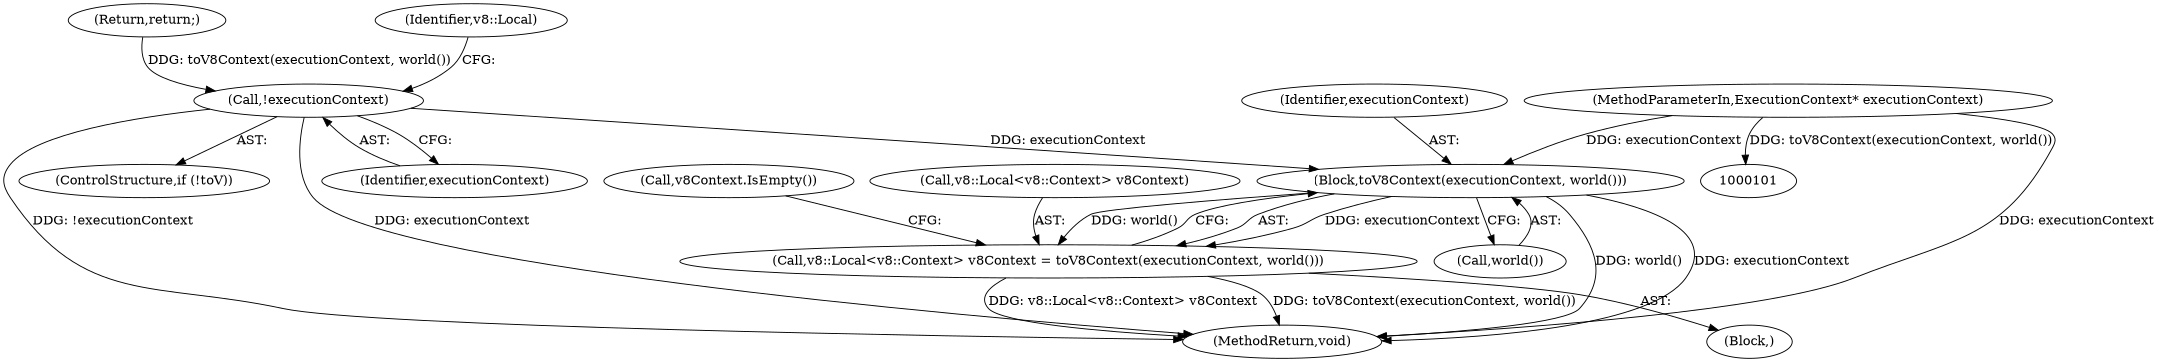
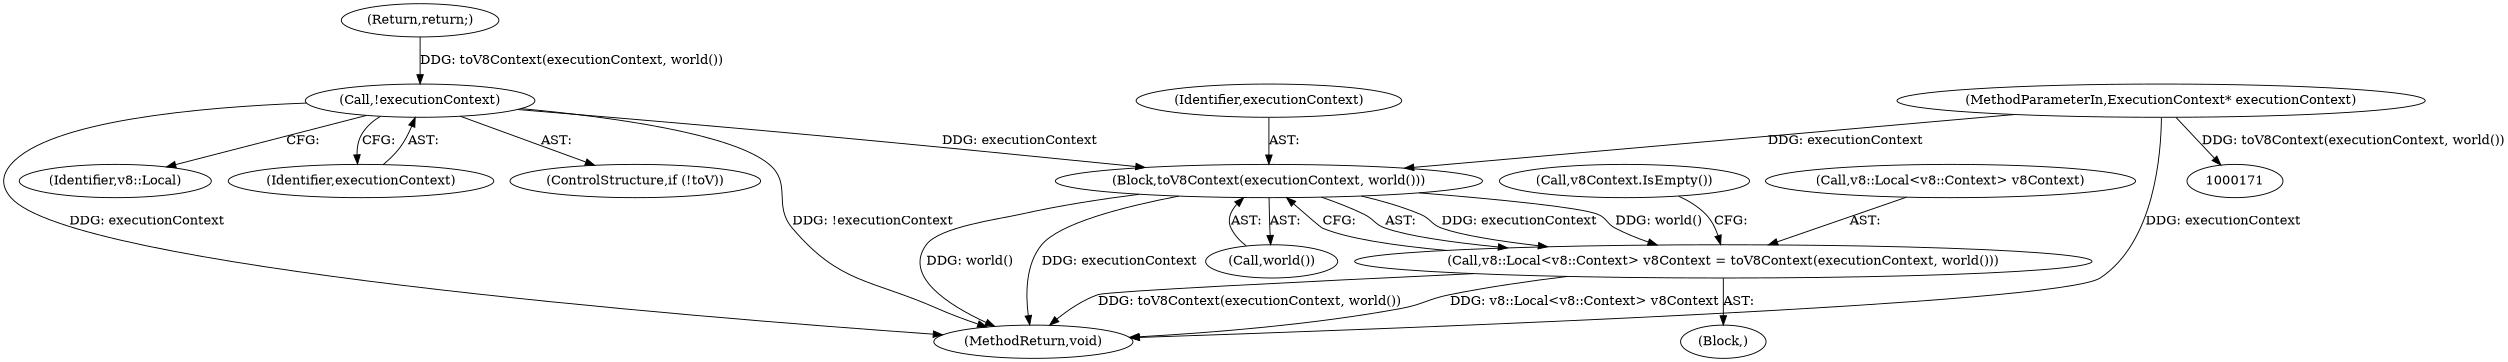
  digraph {
    n1 [label="(Block,toV8Context(executionContext, world()))"]
    n2 [label="(Call,v8::Local<v8::Context> v8Context = toV8Context(executionContext, world()))"]
    n3 [label="(MethodReturn,void)"]
    n4 [label="(Call,world())"]
    n5 [label="(Block,)"]
    n6 [label="(Call,!executionContext)"]
    n7 [label="(ControlStructure,if (!toV))"]
    n8 [label="(Identifier,executionContext)"]
    n9 [label="(MethodParameterIn,ExecutionContext* executionContext)"]
-   1000101
+   1000101 [label=1000171]
    n11 [label="(Call,v8Context.IsEmpty())"]
    n12 [label="(Return,return;)"]
    n13 [label="(Call,v8::Local<v8::Context> v8Context)"]
    n14 [label="(Identifier,executionContext)"]
    n15 [label="(Identifier,v8::Local)"]
    n1 -> n2 [label="AST: "]
    n1 -> n2 [label="DDG: executionContext"]
    n1 -> n2 [label="DDG: world()"]
    n1 -> n3 [label="DDG: world()"]
    n1 -> n3 [label="DDG: executionContext"]
-   n1 -> n4 [label="CFG: "]
+   n1 -> n4 [label="AST: "]
    n2 -> n1 [label="CFG: "]
    n2 -> n3 [label="DDG: toV8Context(executionContext, world())"]
    n2 -> n3 [label="DDG: v8::Local<v8::Context> v8Context"]
    n2 -> n5 [label="AST: "]
    n4 -> n1 [label="AST: "]
    n6 -> n1 [label="DDG: executionContext"]
    n6 -> n3 [label="DDG: !executionContext"]
    n6 -> n3 [label="DDG: executionContext"]
    n6 -> n7 [label="AST: "]
    n6 -> n8 [label="CFG: "]
    n8 -> n6 [label="AST: "]
    n9 -> n1 [label="DDG: executionContext"]
    n9 -> n3 [label="DDG: executionContext"]
    n9 -> 1000101 [label="DDG: toV8Context(executionContext, world())"]
    n11 -> n2 [label="CFG: "]
    n12 -> n6 [label="DDG: toV8Context(executionContext, world())"]
    n13 -> n2 [label="AST: "]
    n14 -> n1 [label="AST: "]
-   n15 -> n6 [label="CFG: "]
+   n6 -> n15 [label="CFG: "]
  }
